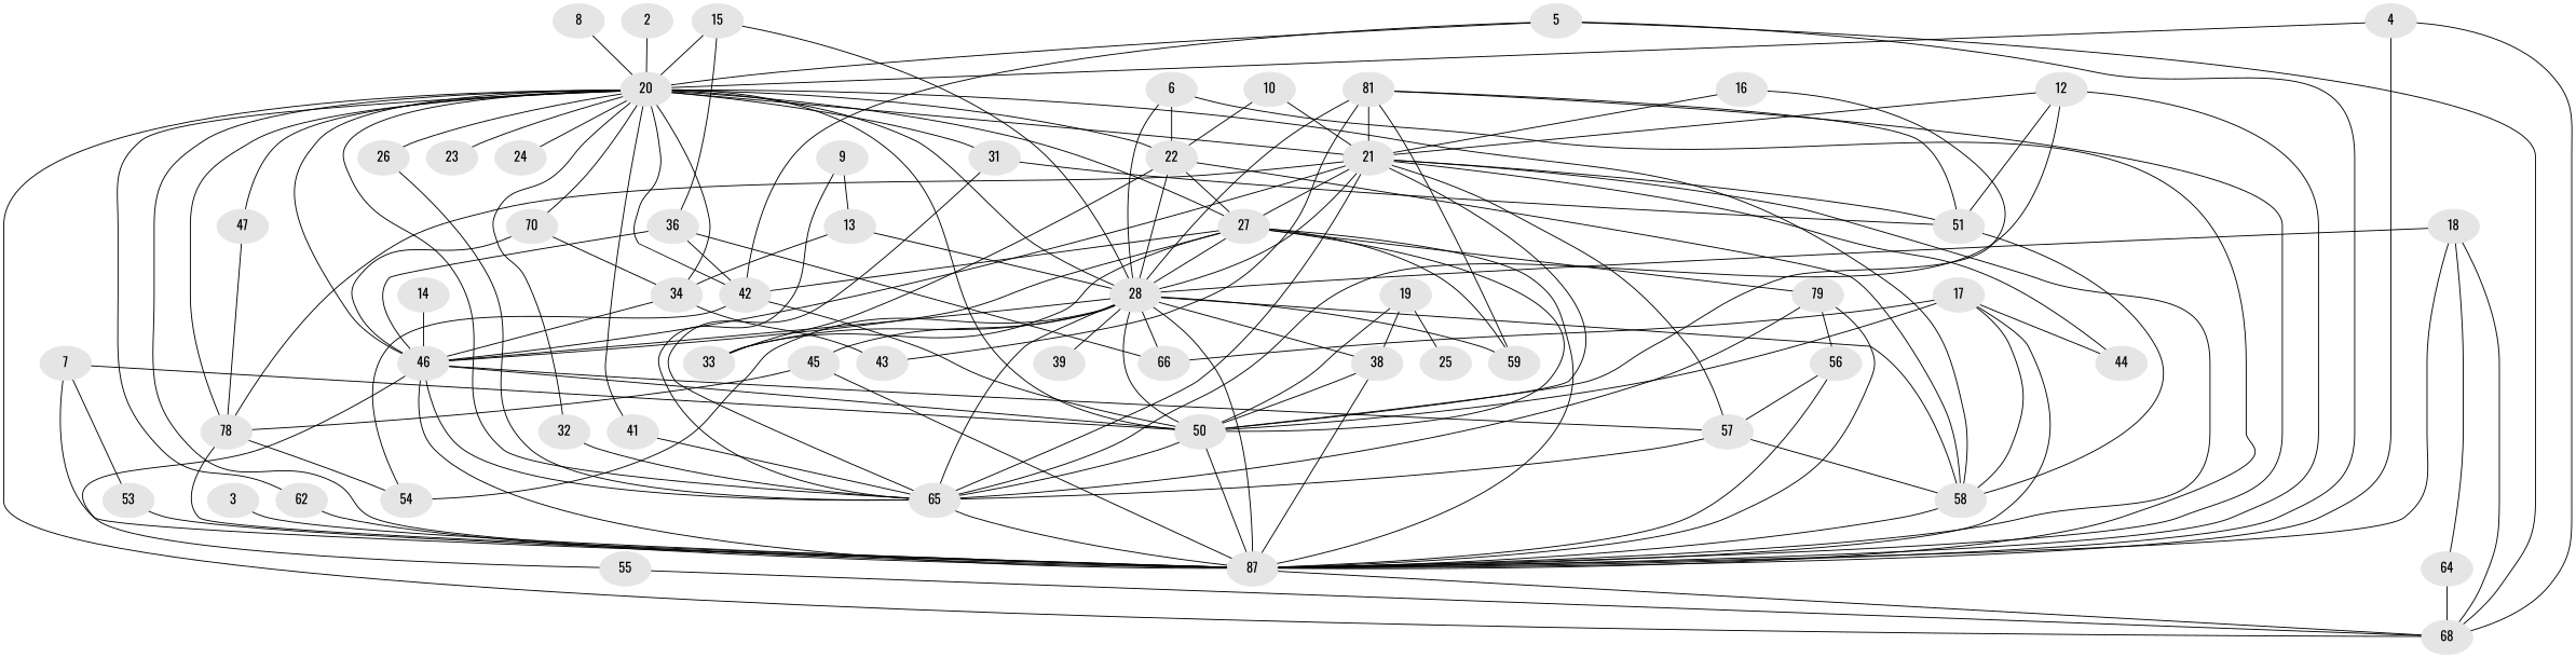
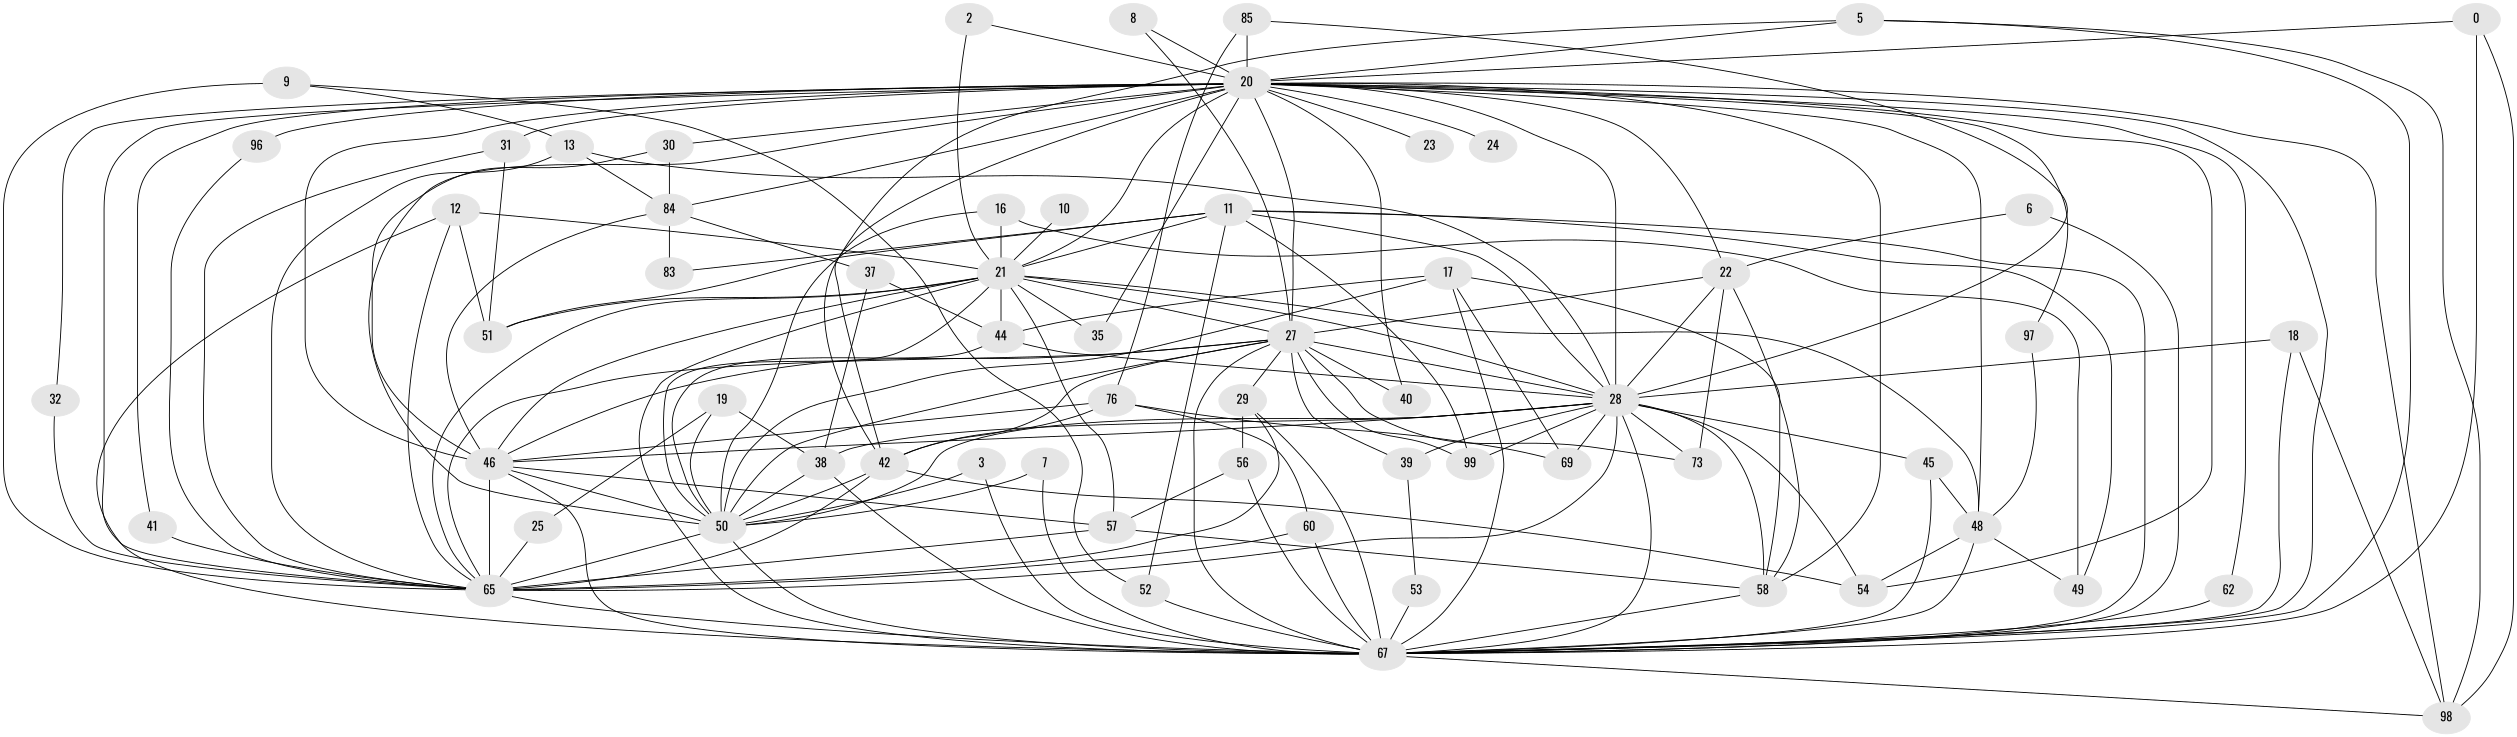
  graph {
    fontname=Oswald
    node [color=gray90 fontname=Oswald style=filled]
    edge [fontname=Oswald weight=1.0]
    20
    46
    21
    50
-   67 [label=87]
-   68
+   67
+   68 [label=98]
    42
    22
    28
    27
    65
-   34
+   34 [label=84]
    58
    23
    24
-   26
-   30 [label=70]
+   26 [label=96]
+   30
    31
    32
+   35
+   40
    41
-   47
-   48 [label=78]
+   47 [label=97]
+   48
    54
    62
    57
-   55
-   64
    2
    51
    44
    3
-   4
+   4 [label=0]
    5
    6
-   33
-   59
-   66
+   33 [label=73]
+   59 [label=99]
+   66 [label=69]
    38
    39
    45
    7
    8
-   29 [label=79]
+   29
    9
    13
+   52
    10
-   11 [label=81]
-   43
+   11
+   43 [label=83]
+   49
    12
-   14
-   15
-   36
+   37
+   15 [label=85]
+   36 [label=76]
+   60
    16
    17
    18
    25
    19
    56
    53
    20 -- 46 [weight=2.0]
    20 -- 21
    20 -- 50
    20 -- 67
    20 -- 68
    20 -- 42
    20 -- 22
    20 -- 28 [weight=4.0]
    20 -- 27
    20 -- 65 [weight=2.0]
    20 -- 34
    20 -- 58
    20 -- 23
    20 -- 24
    20 -- 26 [weight=2.0]
    20 -- 30
    20 -- 31 [weight=2.0]
    20 -- 32
+   20 -- 35
+   20 -- 40
    20 -- 41
    20 -- 47
    20 -- 48
+   20 -- 54
    20 -- 62
    46 -- 50
    46 -- 67
    46 -- 65 [weight=3.0]
    46 -- 57
-   46 -- 55
    21 -- 46
    21 -- 50 [weight=2.0]
    21 -- 67
    21 -- 28 [weight=2.0]
    21 -- 27 [weight=2.0]
    21 -- 65 [weight=2.0]
+   21 -- 35
    21 -- 48
    21 -- 57
    21 -- 51
    21 -- 44
    50 -- 67 [weight=2.0]
    50 -- 65 [weight=4.0]
    67 -- 68
    42 -- 50
+   42 -- 65
    42 -- 54
    22 -- 28
    22 -- 27
    22 -- 58
    22 -- 33
    28 -- 46 [weight=2.0]
    28 -- 50 [weight=2.0]
    28 -- 67 [weight=4.0]
    28 -- 65 [weight=5.0]
    28 -- 58
    28 -- 54
    28 -- 33
    28 -- 59
    28 -- 66
    28 -- 38
    28 -- 39
    28 -- 45
    27 -- 46
    27 -- 50
    27 -- 67
    27 -- 42
    27 -- 28 [weight=4.0]
+   27 -- 65 [weight=2.0]
+   27 -- 40
    27 -- 33
    27 -- 59
+   27 -- 39 [weight=2.0]
    27 -- 29
    65 -- 67 [weight=2.0]
    34 -- 46
    34 -- 43
+   34 -- 37
    58 -- 67
    26 -- 65
    30 -- 46
    30 -- 34
    31 -- 65
    31 -- 51
    32 -- 65
    41 -- 65
    47 -- 48
    48 -- 67
    48 -- 54
+   48 -- 49
    62 -- 67
    57 -- 65
    57 -- 58
-   55 -- 68
-   64 -- 68
    2 -- 20
-   51 -- 58
+   2 -- 21
+   44 -- 50
+   3 -- 50
    3 -- 67
    4 -- 20
    4 -- 67
    4 -- 68
    5 -- 20
    5 -- 67
    5 -- 68
    5 -- 42
    6 -- 67
    6 -- 22
-   6 -- 28
+   44 -- 28
    38 -- 50 [weight=2.0]
    38 -- 67
-   7 -- 53
+   39 -- 53
    45 -- 67
    45 -- 48
    7 -- 50
    7 -- 67
    8 -- 20
+   8 -- 27
    29 -- 67 [weight=2.0]
    29 -- 65
    29 -- 56
    9 -- 65 [weight=2.0]
    9 -- 13
+   9 -- 52
    13 -- 28
+   13 -- 65 [weight=2.0]
    13 -- 34
+   52 -- 67 [weight=2.0]
    10 -- 21
-   10 -- 22
    11 -- 21
    11 -- 67
    11 -- 28
    11 -- 51
    11 -- 59
+   11 -- 52
    11 -- 43 [weight=2.0]
+   11 -- 49
    12 -- 21
    12 -- 67
    12 -- 65
    12 -- 51
-   14 -- 46 [weight=2.0]
+   37 -- 44
+   37 -- 38
    15 -- 20
    15 -- 28
    15 -- 36
    36 -- 46
    36 -- 42
    36 -- 66
+   36 -- 60
+   60 -- 67
+   60 -- 65
    16 -- 21
    16 -- 50
+   16 -- 49
    17 -- 50
    17 -- 67
    17 -- 58
    17 -- 44
    17 -- 66
    18 -- 67
    18 -- 68
    18 -- 28
-   18 -- 64
+   25 -- 65
    19 -- 50
    19 -- 38
    19 -- 25
    56 -- 67
    56 -- 57
    53 -- 67
  }
